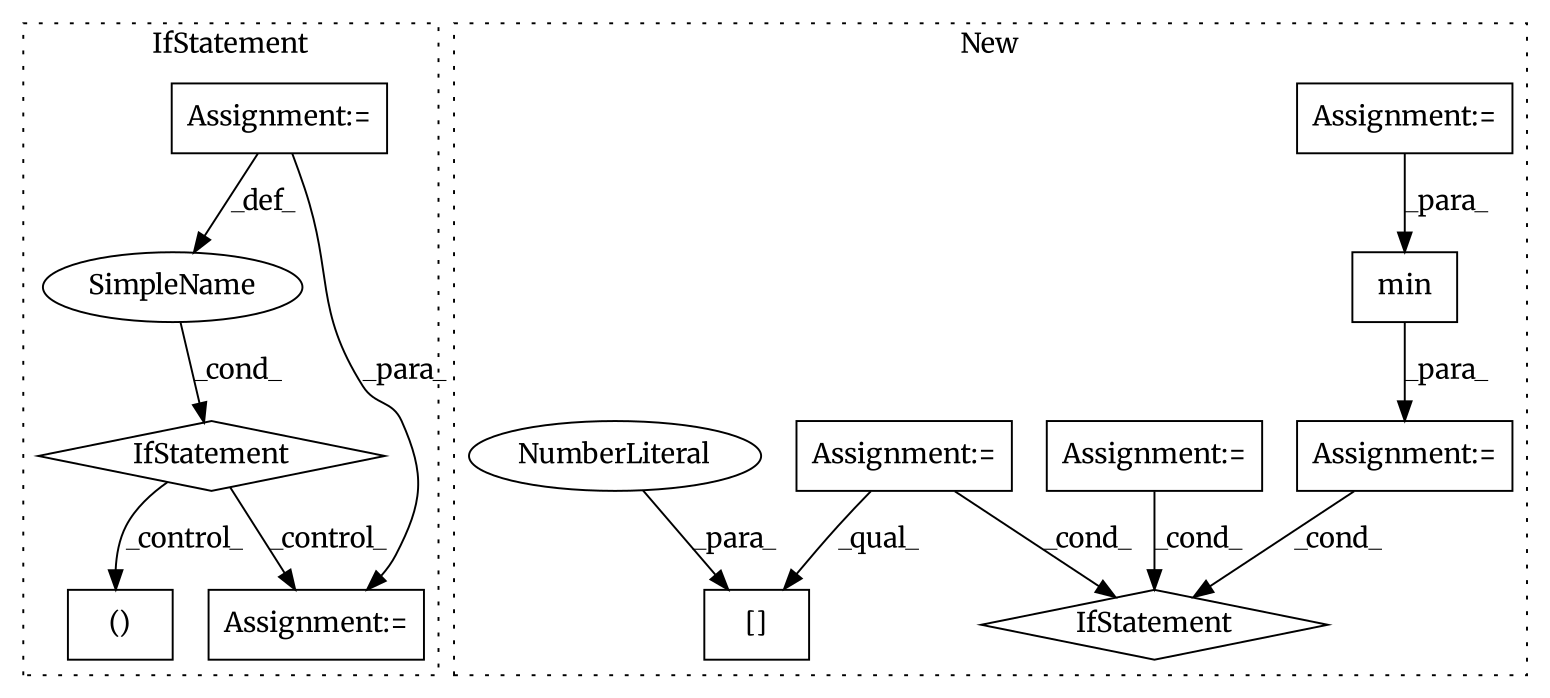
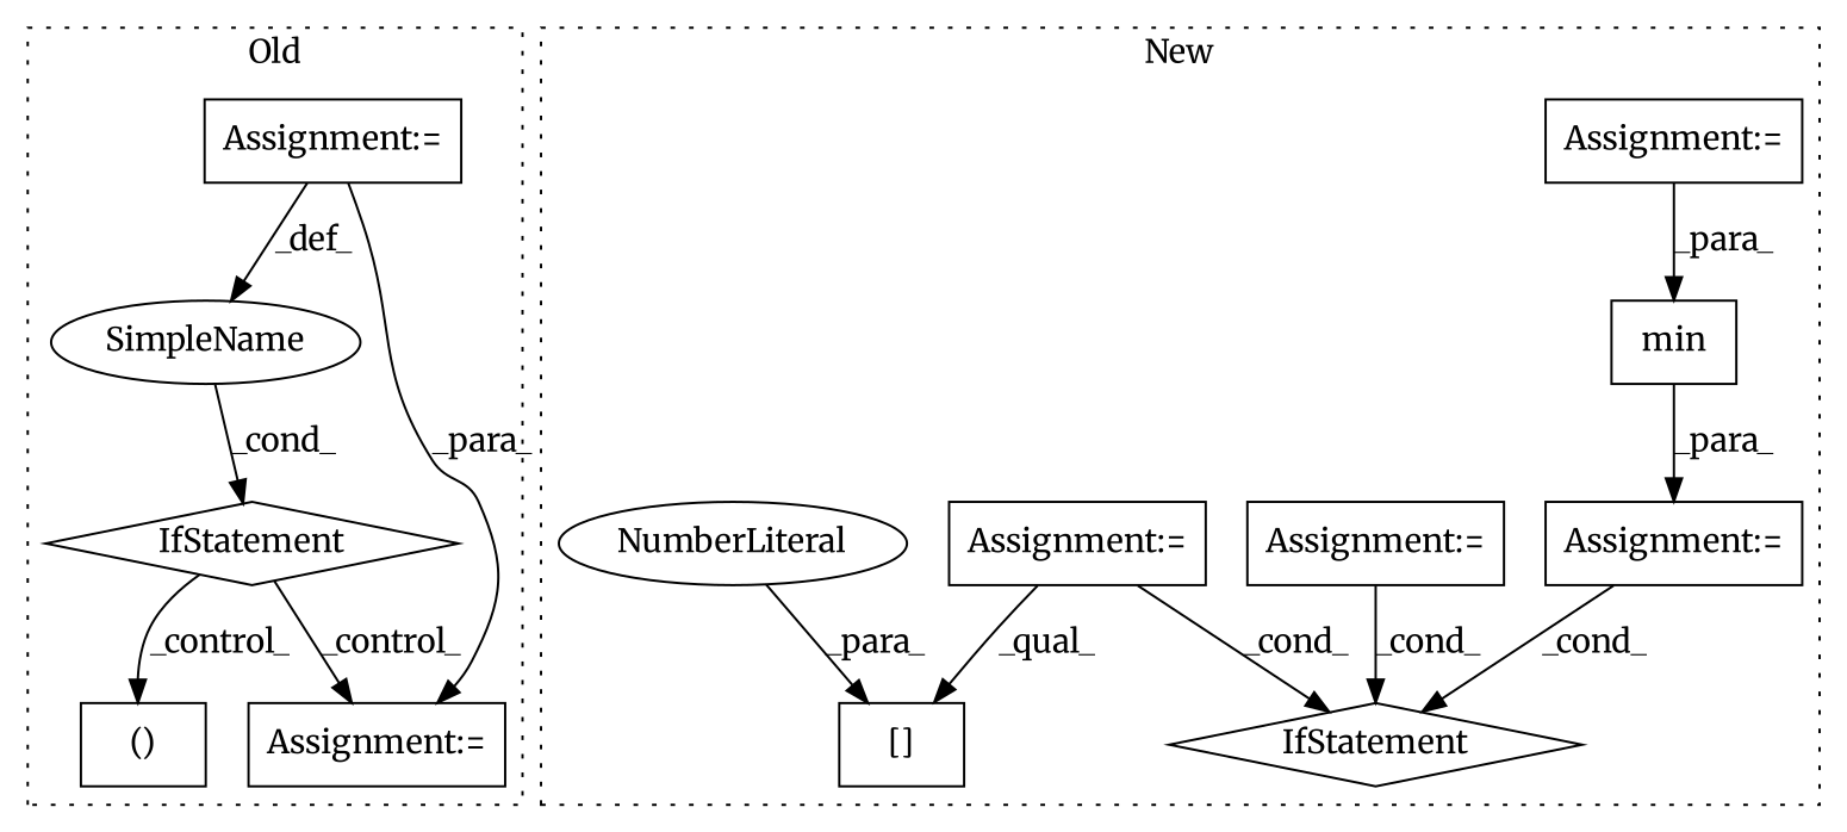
  digraph {
    fontname=Merriweather
    node [a=7 fontname=Merriweather l=1 shape=box]
    edge [fontname=Merriweather]
    n1 [a=106 l=15 label="()" s=751]
    n2 [a=25 l="4,2" label=IfStatement s="593,651" shape=diamond]
    n3 [a=42 label=SimpleName shape=ellipse l=""]
    n4 [label="Assignment:=" s=395]
    n5 [label="Assignment:=" s=666]
    n6 [a=32 l="4,1" label=min s="803,835"]
    n7 [label="Assignment:=" s=796]
    n8 [label="Assignment:=" s=697]
    n9 [label="Assignment:=" s=853]
    n10 [a=25 l="4,2" label=IfStatement s="899,958" shape=diamond]
    n11 [label="Assignment:=" s=497]
    n12 [a=2 l="7,1" label="[]" s="770,778"]
    n13 [a=34 label=NumberLiteral s=777 shape=ellipse]
    subgraph cluster_1 {
-     label=IfStatement
+     label=Old
      style=dotted
      n1
      n2
      n3
      n4
      n5
    }
    subgraph cluster_2 {
      label=New
      style=dotted
      n6
      n7
      n8
      n9
      n10
      n11
      n12
      n13
    }
    n2 -> n1 [label=_control_]
    n2 -> n5 [label=_control_]
    n3 -> n2 [label=_cond_]
    n4 -> n3 [label=_def_]
    n4 -> n5 [label=_para_]
    n6 -> n7 [label=_para_]
    n7 -> n10 [label=_cond_]
    n8 -> n6 [label=_para_]
    n9 -> n10 [label=_cond_]
    n11 -> n10 [label=_cond_]
    n11 -> n12 [label=_qual_]
    n13 -> n12 [label=_para_]
  }
